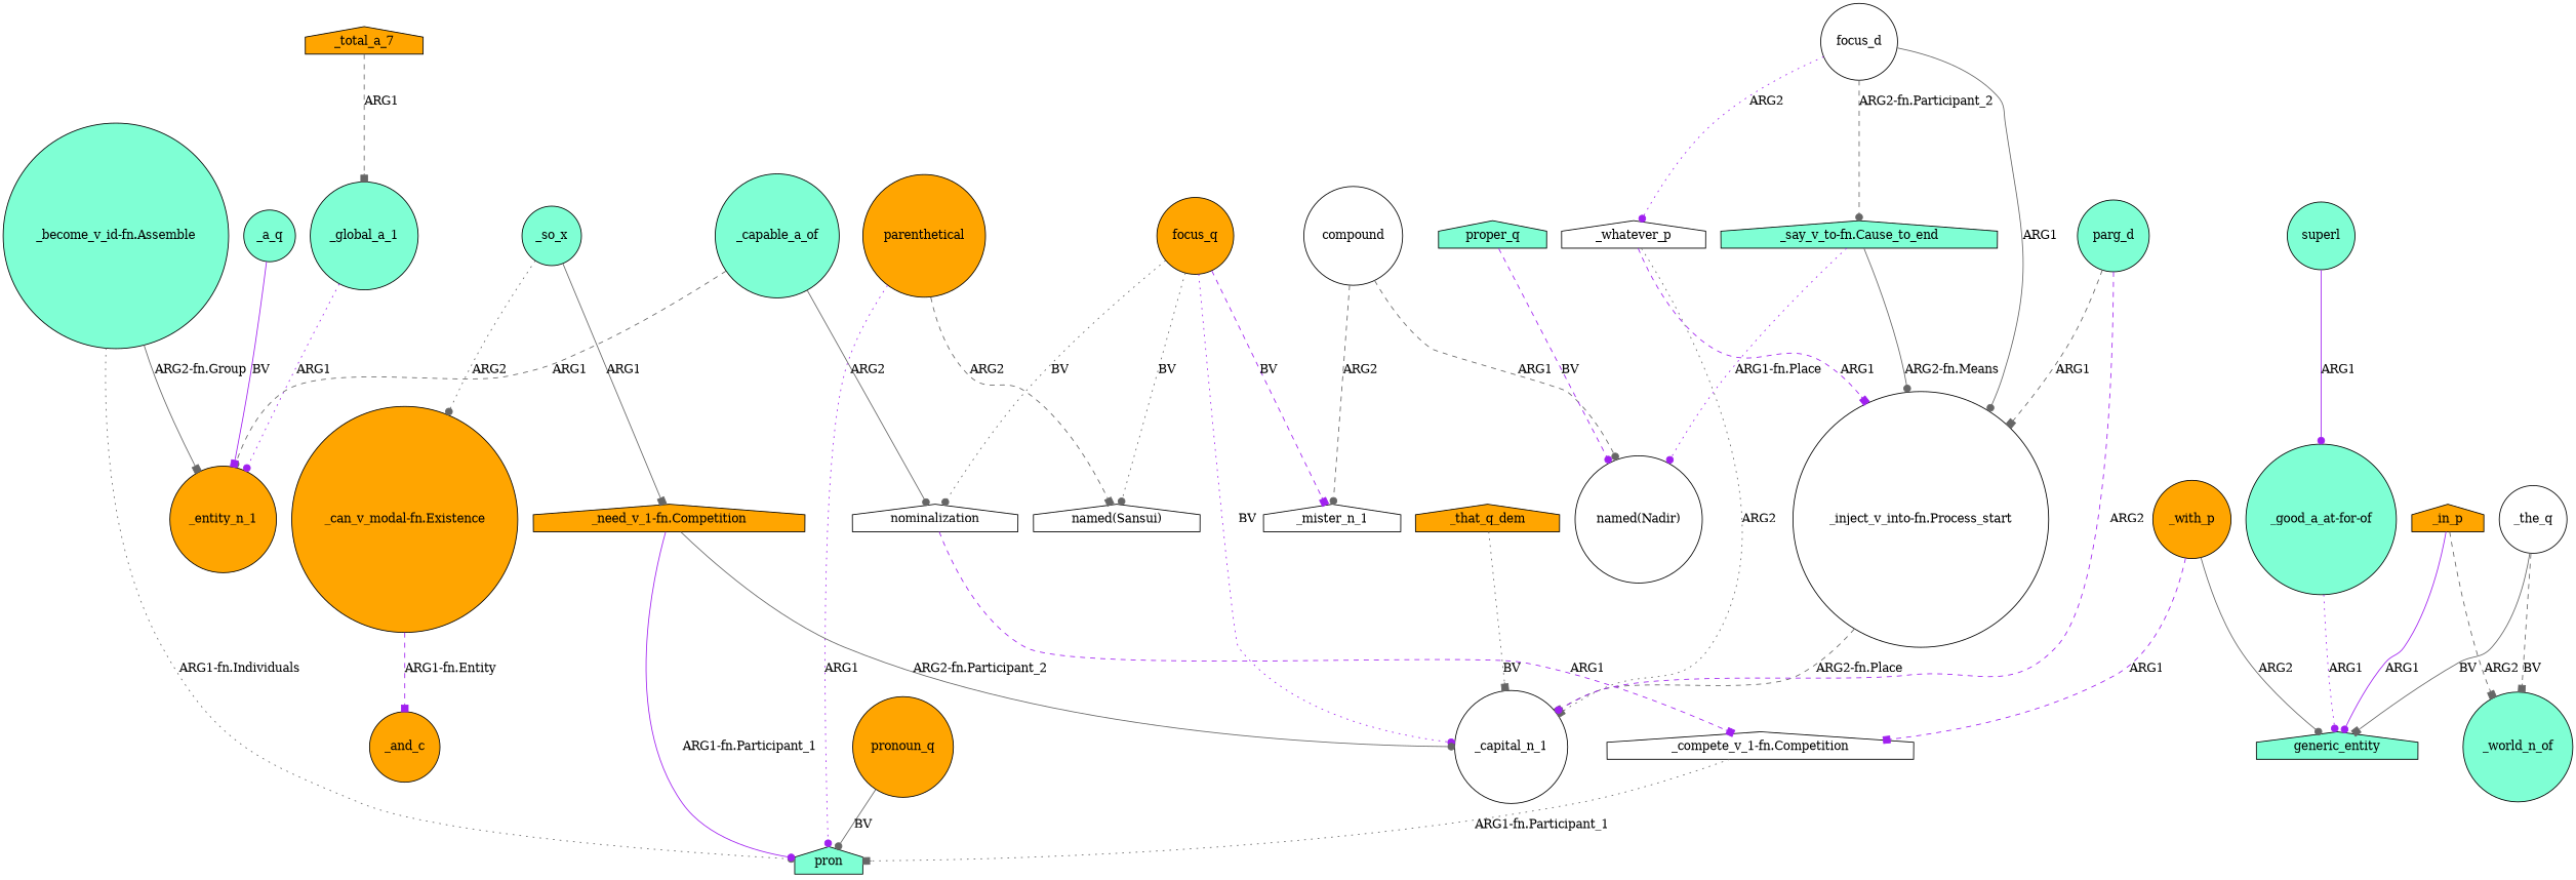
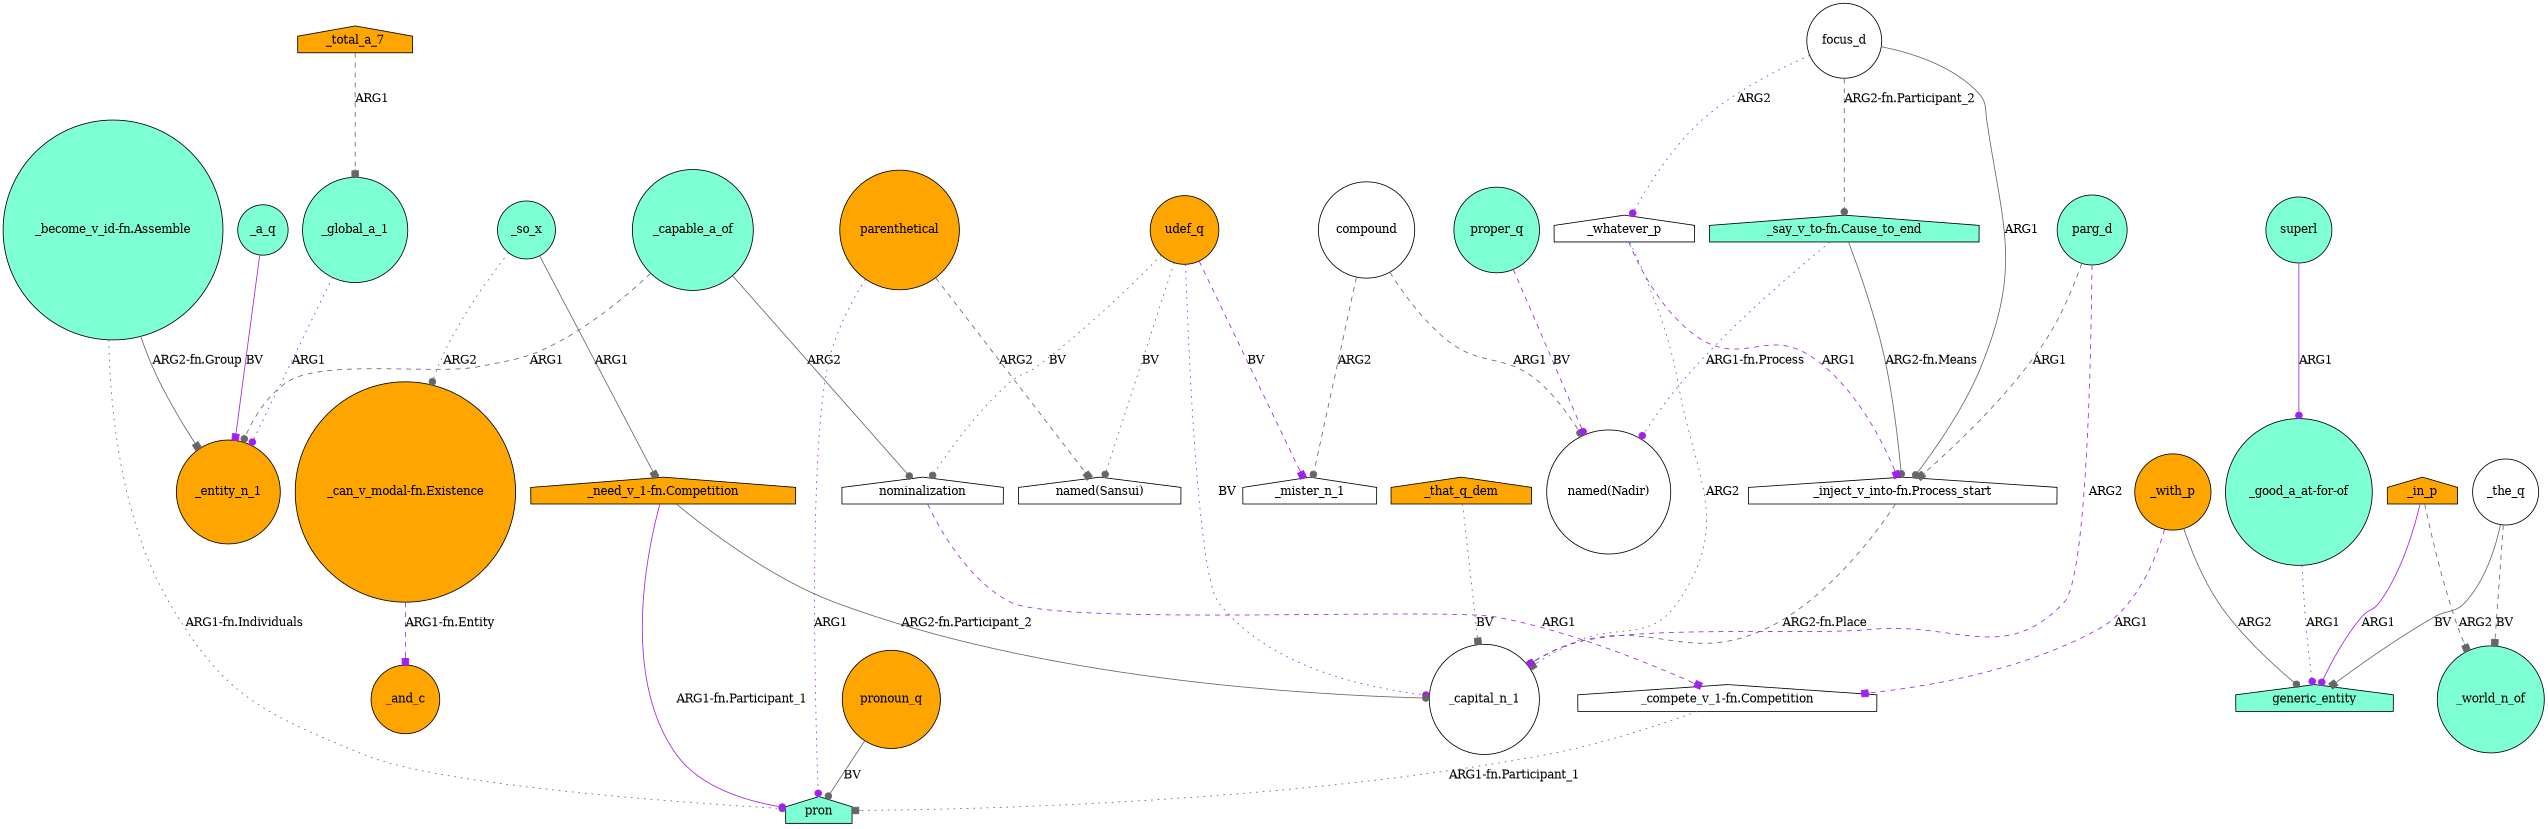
  digraph {
    node [fillcolor=aquamarine shape=circle style=filled]
    edge [arrowhead=dot color=gray40 style=dashed]
    _entity_n_1 [fillcolor=orange]
    "_become_v_id-fn.Assemble"
    pron [shape=house]
    "_say_v_to-fn.Cause_to_end" [shape=house]
    "named(Nadir)" [fillcolor=white]
-   "_inject_v_into-fn.Process_start" [fillcolor=white]
+   "_inject_v_into-fn.Process_start" [fillcolor=white shape=house]
    _capital_n_1 [fillcolor=white]
    superl
    "_good_a_at-for-of"
    generic_entity [shape=house]
    compound [fillcolor=white]
    _mister_n_1 [fillcolor=white shape=house]
    parenthetical [fillcolor=orange]
    "named(Sansui)" [fillcolor=white shape=house]
    "_can_v_modal-fn.Existence" [fillcolor=orange]
    _and_c [fillcolor=orange]
    focus_d [fillcolor=white]
    _whatever_p [fillcolor=white shape=house]
    _with_p [fillcolor=orange]
    "_compete_v_1-fn.Competition" [fillcolor=white shape=house]
-   udef_q [fillcolor=orange label=focus_q]
+   udef_q [fillcolor=orange]
    nominalization [fillcolor=white shape=house]
    parg_d
    _so_x
    "_need_v_1-fn.Competition" [fillcolor=orange shape=house]
    _in_p [fillcolor=orange shape=house]
    _world_n_of
    _global_a_1
    pronoun_q [fillcolor=orange]
    _that_q_dem [fillcolor=orange shape=house]
-   proper_q [shape=house]
+   proper_q
    _capable_a_of
    _the_q [fillcolor=white]
    _a_q
    n35 [fillcolor=orange label=_total_a_7 shape=house]
    "_become_v_id-fn.Assemble" -> _entity_n_1 [arrowhead=box label="ARG2-fn.Group" style=solid]
    "_become_v_id-fn.Assemble" -> pron [label="ARG1-fn.Individuals" style=dotted]
-   "_say_v_to-fn.Cause_to_end" -> "named(Nadir)" [color=purple label="ARG1-fn.Place" style=dotted]
+   "_say_v_to-fn.Cause_to_end" -> "named(Nadir)" [color=purple label="ARG1-fn.Process" style=dotted]
    "_say_v_to-fn.Cause_to_end" -> "_inject_v_into-fn.Process_start" [label="ARG2-fn.Means" style=solid]
    "_inject_v_into-fn.Process_start" -> _capital_n_1 [arrowhead=box label="ARG2-fn.Place"]
    superl -> "_good_a_at-for-of" [color=purple label=ARG1 style=solid]
    "_good_a_at-for-of" -> generic_entity [color=purple label=ARG1 style=dotted]
    compound -> "named(Nadir)" [label=ARG1]
    compound -> _mister_n_1 [label=ARG2]
    parenthetical -> pron [color=purple label=ARG1 style=dotted]
    parenthetical -> "named(Sansui)" [arrowhead=box label=ARG2]
    "_can_v_modal-fn.Existence" -> _and_c [arrowhead=box color=purple label="ARG1-fn.Entity"]
    focus_d -> "_say_v_to-fn.Cause_to_end" [label="ARG2-fn.Participant_2"]
    focus_d -> "_inject_v_into-fn.Process_start" [label=ARG1 style=solid]
    focus_d -> _whatever_p [color=purple label=ARG2 style=dotted]
    _whatever_p -> "_inject_v_into-fn.Process_start" [arrowhead=box color=purple label=ARG1]
    _whatever_p -> _capital_n_1 [arrowhead=box label=ARG2 style=dotted]
    _with_p -> generic_entity [label=ARG2 style=solid]
    _with_p -> "_compete_v_1-fn.Competition" [arrowhead=box color=purple label=ARG1]
    "_compete_v_1-fn.Competition" -> pron [arrowhead=box label="ARG1-fn.Participant_1" style=dotted]
    udef_q -> _capital_n_1 [color=purple label=BV style=dotted]
    udef_q -> _mister_n_1 [arrowhead=box color=purple label=BV]
    udef_q -> "named(Sansui)" [label=BV style=dotted]
    udef_q -> nominalization [label=BV style=dotted]
    nominalization -> "_compete_v_1-fn.Competition" [arrowhead=box color=purple label=ARG1]
    parg_d -> "_inject_v_into-fn.Process_start" [arrowhead=box label=ARG1]
    parg_d -> _capital_n_1 [color=purple label=ARG2]
    _so_x -> "_can_v_modal-fn.Existence" [label=ARG2 style=dotted]
    _so_x -> "_need_v_1-fn.Competition" [arrowhead=box label=ARG1 style=solid]
    "_need_v_1-fn.Competition" -> pron [color=purple label="ARG1-fn.Participant_1" style=solid]
    "_need_v_1-fn.Competition" -> _capital_n_1 [label="ARG2-fn.Participant_2" style=solid]
    _in_p -> generic_entity [color=purple label=ARG1 style=solid]
    _in_p -> _world_n_of [arrowhead=box label=ARG2]
    _global_a_1 -> _entity_n_1 [color=purple label=ARG1 style=dotted]
    pronoun_q -> pron [label=BV style=solid]
    _that_q_dem -> _capital_n_1 [arrowhead=box label=BV style=dotted]
    proper_q -> "named(Nadir)" [color=purple label=BV]
    _capable_a_of -> _entity_n_1 [label=ARG1]
    _capable_a_of -> nominalization [label=ARG2 style=solid]
    _the_q -> generic_entity [arrowhead=box label=BV style=solid]
    _the_q -> _world_n_of [arrowhead=box label=BV]
    _a_q -> _entity_n_1 [arrowhead=box color=purple label=BV style=solid]
    n35 -> _global_a_1 [arrowhead=box label=ARG1]
  }
